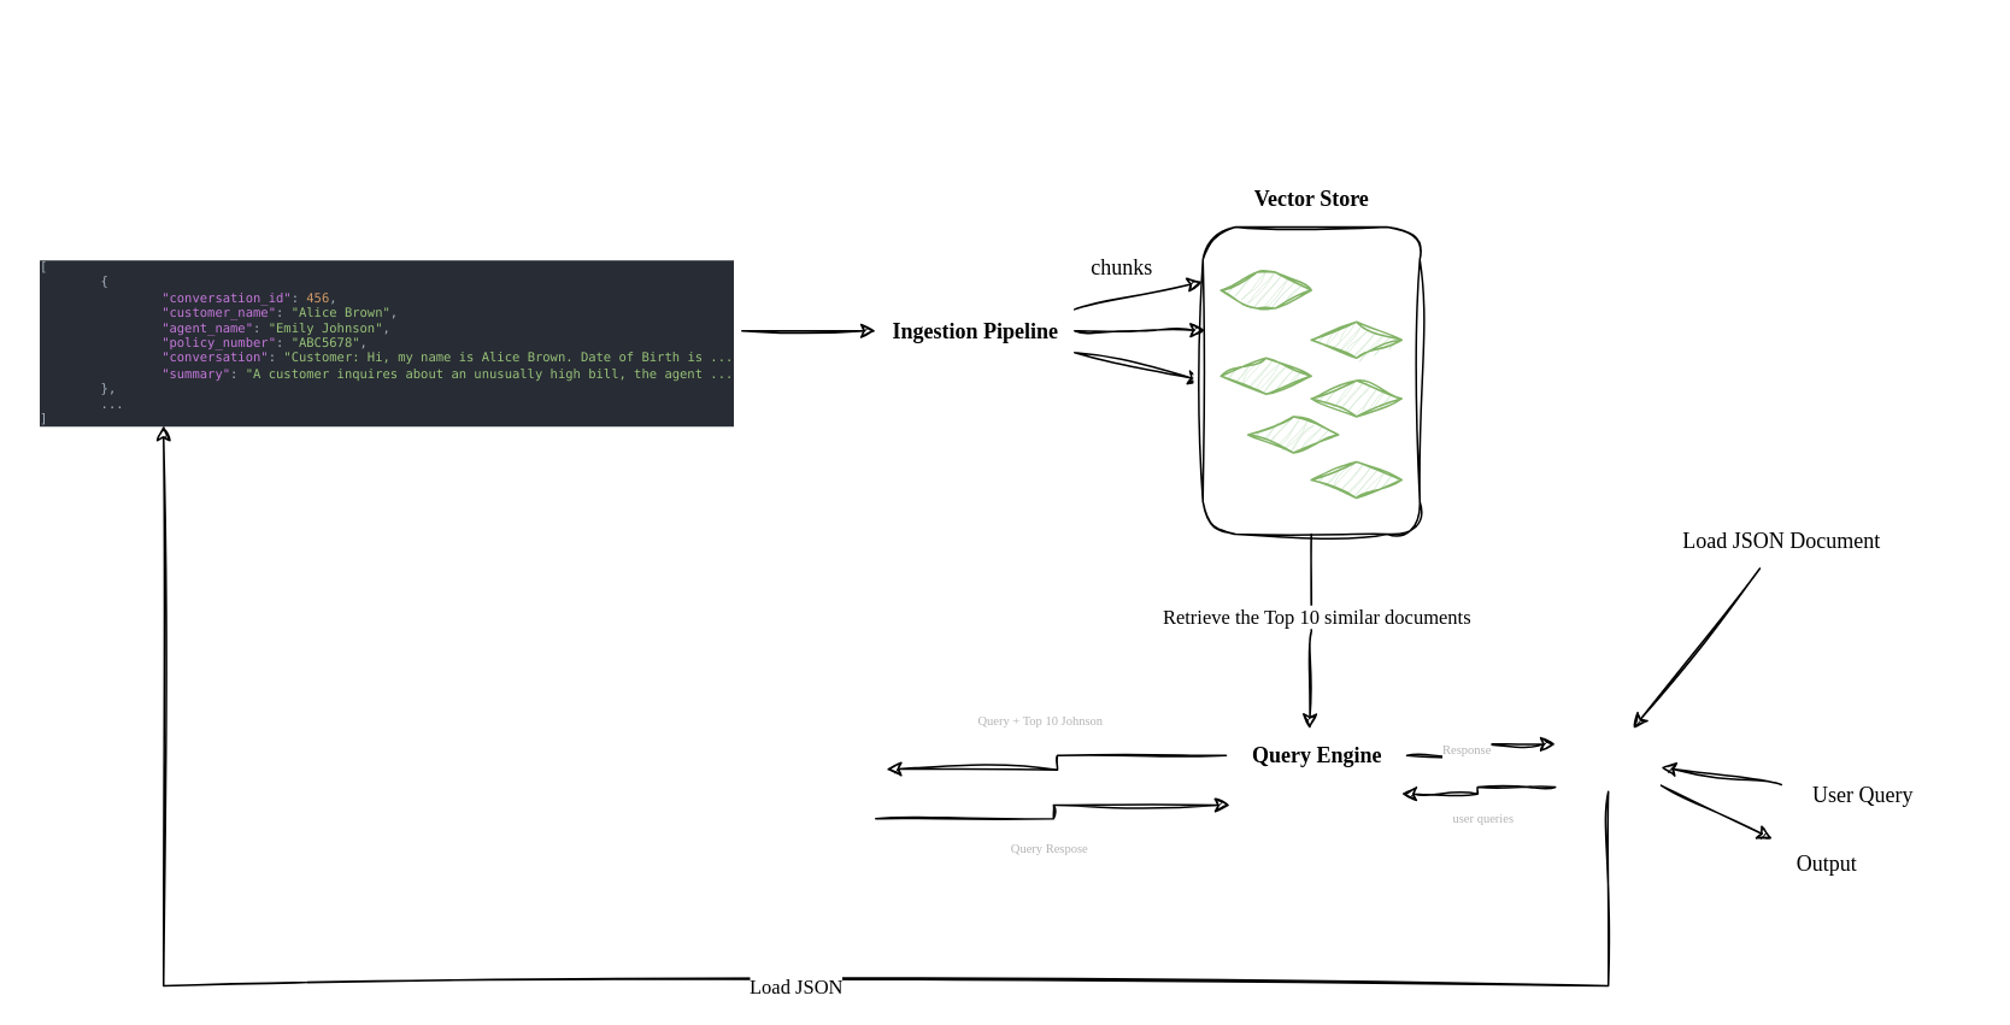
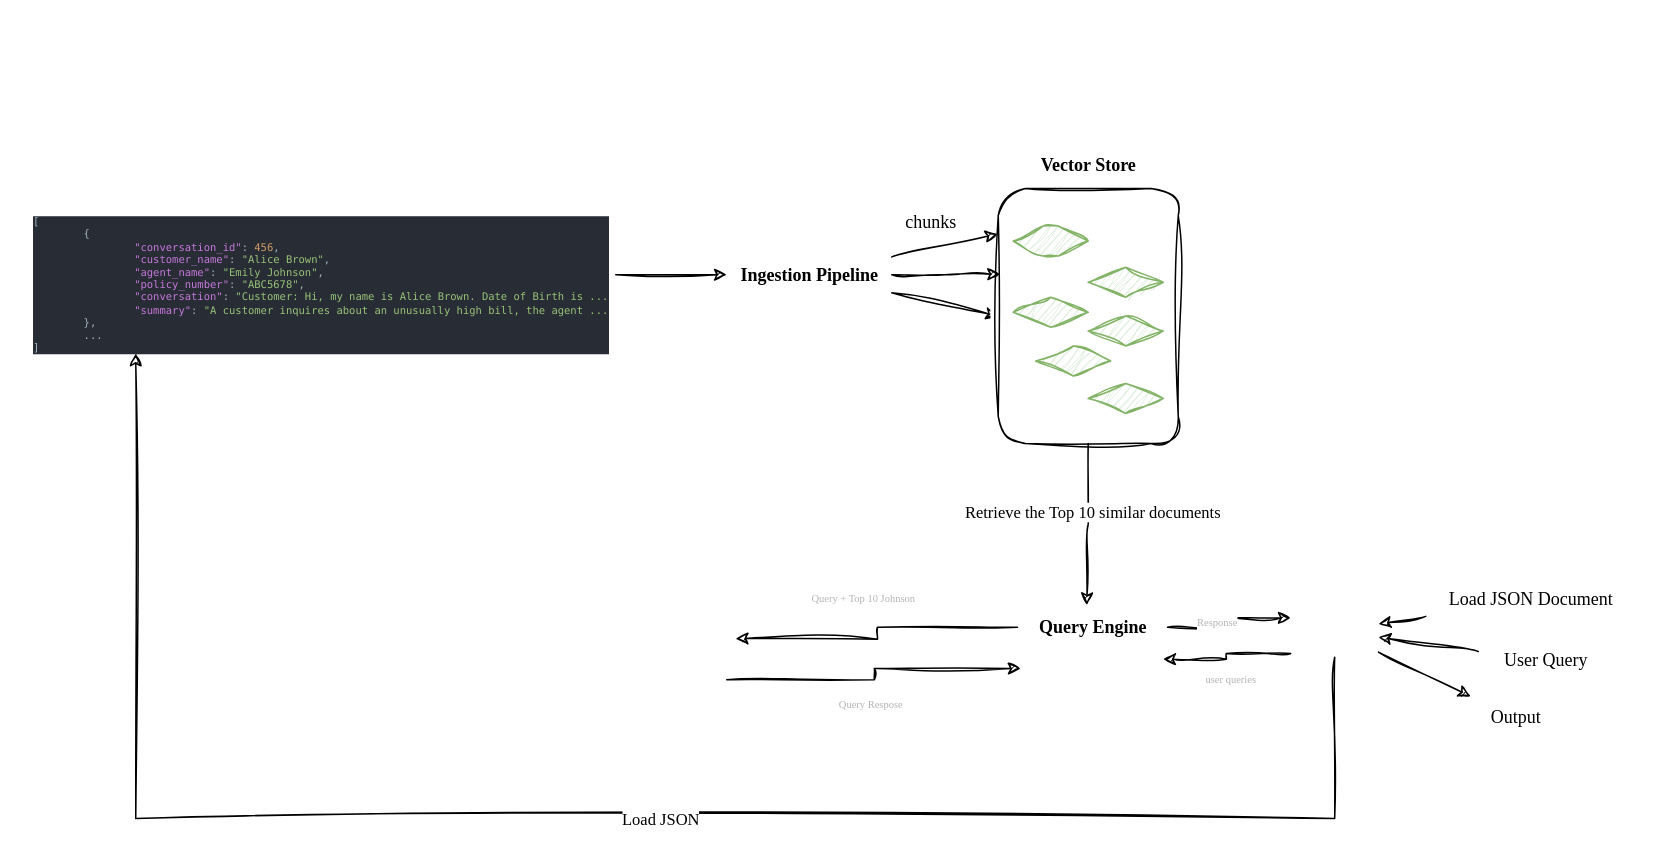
  <mxCell id="0" />
  <mxCell id="1" parent="0" />
  <mxCell id="2" value="" style="shape=image;verticalLabelPosition=bottom;labelBackgroundColor=default;verticalAlign=top;aspect=fixed;imageAspect=0;image=https://assets.zilliz.com/Frame_4726_27730b6560.png;" vertex="1" parent="1"><mxGeometry x="491.86" y="115" width="94.28" height="55" as="geometry" /></mxCell>
  <mxCell id="3" value="" style="shape=image;verticalLabelPosition=bottom;labelBackgroundColor=default;verticalAlign=top;aspect=fixed;imageAspect=0;image=https://iconape.com/wp-content/png_logo_vector/elasticsearch-logo.png;" vertex="1" parent="1"><mxGeometry x="660" y="20" width="130" height="130" as="geometry" /></mxCell>
  <mxCell id="4" value="" style="shape=image;verticalLabelPosition=bottom;labelBackgroundColor=default;verticalAlign=top;aspect=fixed;imageAspect=0;image=https://ollama.com/public/blog/meta-ollama-llama3.png;" vertex="1" parent="1"><mxGeometry x="377.49" y="407.5" width="106.51" height="90" as="geometry" /></mxCell>
  <mxCell id="5" style="rounded=0;sketch=1;hachureGap=4;jiggle=2;curveFitting=1;orthogonalLoop=1;jettySize=auto;html=1;fontFamily=Architects Daughter;fontSource=https%3A%2F%2Ffonts.googleapis.com%2Fcss%3Ffamily%3DArchitects%2BDaughter;" edge="1" parent="1" source="7" target="34"><mxGeometry relative="1" as="geometry" /></mxCell>
  <mxCell id="6" style="edgeStyle=orthogonalEdgeStyle;rounded=0;sketch=1;hachureGap=4;jiggle=2;curveFitting=1;orthogonalLoop=1;jettySize=auto;html=1;entryX=1;entryY=0.25;entryDx=0;entryDy=0;fontFamily=Architects Daughter;fontSource=https%3A%2F%2Ffonts.googleapis.com%2Fcss%3Ffamily%3DArchitects%2BDaughter;" edge="1" parent="1" source="7" target="23"><mxGeometry relative="1" as="geometry"><Array as="points"><mxPoint x="817" y="435" /><mxPoint x="817" y="439" /></Array></mxGeometry></mxCell>
  <mxCell id="7" value="" style="shape=image;verticalLabelPosition=bottom;labelBackgroundColor=default;verticalAlign=top;aspect=fixed;imageAspect=0;image=https://miro.medium.com/v2/resize:fit:1200/1*M7OPq5G3r4PZXeey57h0Vg@2x.jpeg;" vertex="1" parent="1"><mxGeometry x="860" y="402.5" width="58.5" height="35" as="geometry" /></mxCell>
  <mxCell id="8" style="edgeStyle=orthogonalEdgeStyle;rounded=0;sketch=1;hachureGap=4;jiggle=2;curveFitting=1;orthogonalLoop=1;jettySize=auto;html=1;fontFamily=Architects Daughter;fontSource=https%3A%2F%2Ffonts.googleapis.com%2Fcss%3Ffamily%3DArchitects%2BDaughter;" edge="1" parent="1" source="9" target="11"><mxGeometry relative="1" as="geometry" /></mxCell>
  <mxCell id="9" value="&lt;div style=&quot;background-color: rgb(40, 44, 52); color: rgb(171, 178, 191); font-size: 7px;&quot;&gt;&lt;pre style=&quot;font-family: Menlo, monospace; font-size: 7px;&quot;&gt;&lt;span style=&quot;color: rgb(166, 178, 192); font-size: 7px;&quot;&gt;[&lt;br style=&quot;font-size: 7px;&quot;&gt;&lt;span style=&quot;white-space: pre; font-size: 7px;&quot;&gt;&#09;&lt;/span&gt;{&lt;br style=&quot;font-size: 7px;&quot;&gt;&lt;/span&gt;&lt;span style=&quot;color: rgb(198, 121, 221); font-size: 7px;&quot;&gt;&lt;span style=&quot;white-space: pre; font-size: 7px;&quot;&gt;&#09;&lt;span style=&quot;white-space: pre; font-size: 7px;&quot;&gt;&#09;&lt;/span&gt;&lt;/span&gt;&quot;conversation_id&quot;&lt;/span&gt;&lt;span style=&quot;color: rgb(166, 178, 192); font-size: 7px;&quot;&gt;: &lt;/span&gt;&lt;span style=&quot;color: rgb(209, 154, 102); font-size: 7px;&quot;&gt;456&lt;/span&gt;&lt;span style=&quot;color: rgb(166, 178, 192); font-size: 7px;&quot;&gt;,&lt;br style=&quot;font-size: 7px;&quot;&gt;&lt;/span&gt;&lt;span style=&quot;color: rgb(198, 121, 221); font-size: 7px;&quot;&gt;&lt;span style=&quot;white-space: pre; font-size: 7px;&quot;&gt;&#09;&lt;/span&gt;&lt;span style=&quot;white-space: pre; font-size: 7px;&quot;&gt;&#09;&lt;/span&gt;&quot;customer_name&quot;&lt;/span&gt;&lt;span style=&quot;color: rgb(166, 178, 192); font-size: 7px;&quot;&gt;: &lt;/span&gt;&lt;span style=&quot;color: rgb(152, 195, 121); font-size: 7px;&quot;&gt;&quot;Alice Brown&quot;&lt;/span&gt;&lt;span style=&quot;color: rgb(166, 178, 192); font-size: 7px;&quot;&gt;,&lt;br style=&quot;font-size: 7px;&quot;&gt;&lt;/span&gt;&lt;span style=&quot;color: rgb(198, 121, 221); font-size: 7px;&quot;&gt;&lt;span style=&quot;white-space: pre; font-size: 7px;&quot;&gt;&#09;&lt;/span&gt;&lt;span style=&quot;white-space: pre; font-size: 7px;&quot;&gt;&#09;&lt;/span&gt;&quot;agent_name&quot;&lt;/span&gt;&lt;span style=&quot;color: rgb(166, 178, 192); font-size: 7px;&quot;&gt;: &lt;/span&gt;&lt;span style=&quot;color: rgb(152, 195, 121); font-size: 7px;&quot;&gt;&quot;Emily Johnson&quot;&lt;/span&gt;&lt;span style=&quot;color: rgb(166, 178, 192); font-size: 7px;&quot;&gt;,&lt;br style=&quot;font-size: 7px;&quot;&gt;&lt;/span&gt;&lt;span style=&quot;color: rgb(198, 121, 221); font-size: 7px;&quot;&gt;&lt;span style=&quot;white-space: pre; font-size: 7px;&quot;&gt;&#09;&lt;/span&gt;&lt;span style=&quot;white-space: pre; font-size: 7px;&quot;&gt;&#09;&lt;/span&gt;&quot;policy_number&quot;&lt;/span&gt;&lt;span style=&quot;color: rgb(166, 178, 192); font-size: 7px;&quot;&gt;: &lt;/span&gt;&lt;span style=&quot;color: rgb(152, 195, 121); font-size: 7px;&quot;&gt;&quot;ABC5678&quot;&lt;/span&gt;&lt;span style=&quot;color: rgb(166, 178, 192); font-size: 7px;&quot;&gt;,&lt;br style=&quot;font-size: 7px;&quot;&gt;&lt;/span&gt;&lt;span style=&quot;color: rgb(198, 121, 221); font-size: 7px;&quot;&gt;&lt;span style=&quot;white-space: pre; font-size: 7px;&quot;&gt;&#09;&lt;/span&gt;&lt;span style=&quot;white-space: pre; font-size: 7px;&quot;&gt;&#09;&lt;/span&gt;&quot;conversation&quot;&lt;/span&gt;&lt;span style=&quot;color: rgb(166, 178, 192); font-size: 7px;&quot;&gt;: &lt;/span&gt;&lt;span style=&quot;color: rgb(152, 195, 121); font-size: 7px;&quot;&gt;&quot;Customer: Hi, my name is Alice Brown. Date of Birth is ...&lt;/span&gt;&lt;span style=&quot;color: rgb(166, 178, 192); font-size: 7px;&quot;&gt;&lt;br style=&quot;font-size: 7px;&quot;&gt;&lt;/span&gt;&lt;span style=&quot;color: rgb(198, 121, 221); font-size: 7px;&quot;&gt;&lt;span style=&quot;white-space: pre; font-size: 7px;&quot;&gt;&#09;&lt;/span&gt;&lt;span style=&quot;white-space: pre; font-size: 7px;&quot;&gt;&#09;&lt;/span&gt;&quot;summary&quot;&lt;/span&gt;&lt;span style=&quot;color: rgb(166, 178, 192); font-size: 7px;&quot;&gt;: &lt;/span&gt;&lt;span style=&quot;color: rgb(152, 195, 121); font-size: 7px;&quot;&gt;&quot;A customer inquires about an unusually high bill, the agent ...&lt;br style=&quot;font-size: 7px;&quot;&gt;&lt;/span&gt;&lt;span style=&quot;color: rgb(166, 178, 192); font-size: 7px;&quot;&gt;&lt;span style=&quot;white-space: pre; font-size: 7px;&quot;&gt;&#09;&lt;/span&gt;},&lt;br style=&quot;font-size: 7px;&quot;&gt;&lt;span style=&quot;white-space: pre; font-size: 7px;&quot;&gt;&#09;&lt;/span&gt;...&lt;br style=&quot;font-size: 7px;&quot;&gt;]&lt;/span&gt;&lt;/pre&gt;&lt;/div&gt;" style="text;whiteSpace=wrap;html=1;fontFamily=Architects Daughter;fontSource=https%3A%2F%2Ffonts.googleapis.com%2Fcss%3Ffamily%3DArchitects%2BDaughter;fontSize=7;" vertex="1" parent="1"><mxGeometry x="20" y="130" width="390" height="105" as="geometry" /></mxCell>
  <mxCell id="10" style="rounded=0;sketch=1;hachureGap=4;jiggle=2;curveFitting=1;orthogonalLoop=1;jettySize=auto;html=1;entryX=0;entryY=0.5;entryDx=0;entryDy=0;fontFamily=Architects Daughter;fontSource=https%3A%2F%2Ffonts.googleapis.com%2Fcss%3Ffamily%3DArchitects%2BDaughter;" edge="1" parent="1" source="11" target="12"><mxGeometry relative="1" as="geometry" /></mxCell>
  <mxCell id="11" value="&lt;b&gt;Ingestion Pipeline&lt;/b&gt;" style="text;html=1;align=center;verticalAlign=middle;resizable=0;points=[];autosize=1;strokeColor=none;fillColor=none;fontFamily=Architects Daughter;fontSource=https%3A%2F%2Ffonts.googleapis.com%2Fcss%3Ffamily%3DArchitects%2BDaughter;" vertex="1" parent="1"><mxGeometry x="484" y="167.5" width="110" height="30" as="geometry" /></mxCell>
  <mxCell id="12" value="" style="rounded=1;whiteSpace=wrap;html=1;sketch=1;hachureGap=4;jiggle=2;curveFitting=1;fontFamily=Architects Daughter;fontSource=https%3A%2F%2Ffonts.googleapis.com%2Fcss%3Ffamily%3DArchitects%2BDaughter;" vertex="1" parent="1"><mxGeometry x="665" y="125" width="120" height="170" as="geometry" /></mxCell>
  <mxCell id="13" value="&lt;b&gt;Vector Store&lt;/b&gt;" style="text;html=1;align=center;verticalAlign=middle;resizable=0;points=[];autosize=1;strokeColor=none;fillColor=none;fontFamily=Architects Daughter;fontSource=https%3A%2F%2Ffonts.googleapis.com%2Fcss%3Ffamily%3DArchitects%2BDaughter;" vertex="1" parent="1"><mxGeometry x="675" y="95" width="100" height="30" as="geometry" /></mxCell>
  <mxCell id="14" value="" style="shape=hexagon;perimeter=hexagonPerimeter2;whiteSpace=wrap;html=1;fixedSize=1;sketch=1;hachureGap=4;jiggle=2;curveFitting=1;fontFamily=Architects Daughter;fontSource=https%3A%2F%2Ffonts.googleapis.com%2Fcss%3Ffamily%3DArchitects%2BDaughter;fillColor=#d5e8d4;strokeColor=#82b366;" vertex="1" parent="1"><mxGeometry x="675" y="150" width="50" height="20" as="geometry" /></mxCell>
  <mxCell id="15" value="" style="shape=hexagon;perimeter=hexagonPerimeter2;whiteSpace=wrap;html=1;fixedSize=1;sketch=1;hachureGap=4;jiggle=2;curveFitting=1;fontFamily=Architects Daughter;fontSource=https%3A%2F%2Ffonts.googleapis.com%2Fcss%3Ffamily%3DArchitects%2BDaughter;fillColor=#d5e8d4;strokeColor=#82b366;size=55;" vertex="1" parent="1"><mxGeometry x="725" y="177.5" width="50" height="20" as="geometry" /></mxCell>
  <mxCell id="16" value="" style="shape=hexagon;perimeter=hexagonPerimeter2;whiteSpace=wrap;html=1;fixedSize=1;sketch=1;hachureGap=4;jiggle=2;curveFitting=1;fontFamily=Architects Daughter;fontSource=https%3A%2F%2Ffonts.googleapis.com%2Fcss%3Ffamily%3DArchitects%2BDaughter;fillColor=#d5e8d4;strokeColor=#82b366;size=55;" vertex="1" parent="1"><mxGeometry x="675" y="197.5" width="50" height="20" as="geometry" /></mxCell>
  <mxCell id="17" value="" style="shape=hexagon;perimeter=hexagonPerimeter2;whiteSpace=wrap;html=1;fixedSize=1;sketch=1;hachureGap=4;jiggle=2;curveFitting=1;fontFamily=Architects Daughter;fontSource=https%3A%2F%2Ffonts.googleapis.com%2Fcss%3Ffamily%3DArchitects%2BDaughter;fillColor=#d5e8d4;strokeColor=#82b366;size=55;" vertex="1" parent="1"><mxGeometry x="725" y="210" width="50" height="20" as="geometry" /></mxCell>
  <mxCell id="18" value="" style="shape=hexagon;perimeter=hexagonPerimeter2;whiteSpace=wrap;html=1;fixedSize=1;sketch=1;hachureGap=4;jiggle=2;curveFitting=1;fontFamily=Architects Daughter;fontSource=https%3A%2F%2Ffonts.googleapis.com%2Fcss%3Ffamily%3DArchitects%2BDaughter;fillColor=#d5e8d4;strokeColor=#82b366;size=55;" vertex="1" parent="1"><mxGeometry x="725" y="255" width="50" height="20" as="geometry" /></mxCell>
  <mxCell id="19" value="" style="shape=hexagon;perimeter=hexagonPerimeter2;whiteSpace=wrap;html=1;fixedSize=1;sketch=1;hachureGap=4;jiggle=2;curveFitting=1;fontFamily=Architects Daughter;fontSource=https%3A%2F%2Ffonts.googleapis.com%2Fcss%3Ffamily%3DArchitects%2BDaughter;fillColor=#d5e8d4;strokeColor=#82b366;size=55;" vertex="1" parent="1"><mxGeometry x="690" y="230" width="50" height="20" as="geometry" /></mxCell>
  <mxCell id="20" style="rounded=0;sketch=1;hachureGap=4;jiggle=2;curveFitting=1;orthogonalLoop=1;jettySize=auto;html=1;entryX=-0.003;entryY=0.178;entryDx=0;entryDy=0;entryPerimeter=0;fontFamily=Architects Daughter;fontSource=https%3A%2F%2Ffonts.googleapis.com%2Fcss%3Ffamily%3DArchitects%2BDaughter;" edge="1" parent="1" source="11" target="12"><mxGeometry relative="1" as="geometry" /></mxCell>
  <mxCell id="21" style="edgeStyle=orthogonalEdgeStyle;rounded=0;sketch=1;hachureGap=4;jiggle=2;curveFitting=1;orthogonalLoop=1;jettySize=auto;html=1;entryX=0.01;entryY=0.336;entryDx=0;entryDy=0;entryPerimeter=0;fontFamily=Architects Daughter;fontSource=https%3A%2F%2Ffonts.googleapis.com%2Fcss%3Ffamily%3DArchitects%2BDaughter;" edge="1" parent="1" source="11" target="12"><mxGeometry relative="1" as="geometry" /></mxCell>
  <mxCell id="22" value="chunks" style="text;html=1;align=center;verticalAlign=middle;resizable=0;points=[];autosize=1;strokeColor=none;fillColor=none;fontFamily=Architects Daughter;fontSource=https%3A%2F%2Ffonts.googleapis.com%2Fcss%3Ffamily%3DArchitects%2BDaughter;" vertex="1" parent="1"><mxGeometry x="590" y="133" width="60" height="30" as="geometry" /></mxCell>
  <mxCell id="23" value="" style="shape=image;verticalLabelPosition=bottom;labelBackgroundColor=default;verticalAlign=top;aspect=fixed;imageAspect=0;image=https://assets.zilliz.com/Frame_4726_27730b6560.png;" vertex="1" parent="1"><mxGeometry x="680.72" y="425" width="94.28" height="55" as="geometry" /></mxCell>
  <mxCell id="24" style="edgeStyle=orthogonalEdgeStyle;rounded=0;sketch=1;hachureGap=4;jiggle=2;curveFitting=1;orthogonalLoop=1;jettySize=auto;html=1;entryX=0;entryY=0.25;entryDx=0;entryDy=0;fontFamily=Architects Daughter;fontSource=https%3A%2F%2Ffonts.googleapis.com%2Fcss%3Ffamily%3DArchitects%2BDaughter;" edge="1" parent="1" source="27" target="7"><mxGeometry relative="1" as="geometry" /></mxCell>
  <mxCell id="25" value="Response" style="edgeLabel;html=1;align=center;verticalAlign=middle;resizable=0;points=[];sketch=1;hachureGap=4;jiggle=2;curveFitting=1;fontFamily=Architects Daughter;fontSource=https%3A%2F%2Ffonts.googleapis.com%2Fcss%3Ffamily%3DArchitects%2BDaughter;fontColor=#B3B3B3;fontSize=7;" vertex="1" connectable="0" parent="24"><mxGeometry x="-0.574" y="4" relative="1" as="geometry"><mxPoint x="14" y="1" as="offset" /></mxGeometry></mxCell>
  <mxCell id="26" style="edgeStyle=orthogonalEdgeStyle;rounded=0;sketch=1;hachureGap=4;jiggle=2;curveFitting=1;orthogonalLoop=1;jettySize=auto;html=1;fontFamily=Architects Daughter;fontSource=https%3A%2F%2Ffonts.googleapis.com%2Fcss%3Ffamily%3DArchitects%2BDaughter;" edge="1" parent="1" source="27"><mxGeometry relative="1" as="geometry"><mxPoint x="490" y="425" as="targetPoint" /></mxGeometry></mxCell>
  <mxCell id="27" value="&lt;b&gt;Query Engine&lt;/b&gt;" style="text;html=1;align=center;verticalAlign=middle;resizable=0;points=[];autosize=1;strokeColor=none;fillColor=none;fontFamily=Architects Daughter;fontSource=https%3A%2F%2Ffonts.googleapis.com%2Fcss%3Ffamily%3DArchitects%2BDaughter;" vertex="1" parent="1"><mxGeometry x="677.86" y="402.5" width="100" height="30" as="geometry" /></mxCell>
  <mxCell id="28" style="rounded=0;sketch=1;hachureGap=4;jiggle=2;curveFitting=1;orthogonalLoop=1;jettySize=auto;html=1;fontFamily=Architects Daughter;fontSource=https%3A%2F%2Ffonts.googleapis.com%2Fcss%3Ffamily%3DArchitects%2BDaughter;" edge="1" parent="1" source="29" target="7"><mxGeometry relative="1" as="geometry" /></mxCell>
  <mxCell id="29" value="User Query" style="text;html=1;align=center;verticalAlign=middle;resizable=0;points=[];autosize=1;strokeColor=none;fillColor=none;fontFamily=Architects Daughter;fontSource=https%3A%2F%2Ffonts.googleapis.com%2Fcss%3Ffamily%3DArchitects%2BDaughter;" vertex="1" parent="1"><mxGeometry x="985" y="425" width="90" height="30" as="geometry" /></mxCell>
  <mxCell id="30" style="edgeStyle=orthogonalEdgeStyle;rounded=0;sketch=1;hachureGap=4;jiggle=2;curveFitting=1;orthogonalLoop=1;jettySize=auto;html=1;fontFamily=Architects Daughter;fontSource=https%3A%2F%2Ffonts.googleapis.com%2Fcss%3Ffamily%3DArchitects%2BDaughter;" edge="1" parent="1" source="7"><mxGeometry relative="1" as="geometry"><mxPoint x="90" y="235" as="targetPoint" /><Array as="points"><mxPoint x="889" y="545" /><mxPoint x="90" y="545" /></Array></mxGeometry></mxCell>
  <mxCell id="31" value="Load JSON" style="edgeLabel;html=1;align=center;verticalAlign=middle;resizable=0;points=[];sketch=1;hachureGap=4;jiggle=2;curveFitting=1;fontFamily=Architects Daughter;fontSource=https%3A%2F%2Ffonts.googleapis.com%2Fcss%3Ffamily%3DArchitects%2BDaughter;" vertex="1" connectable="0" parent="30"><mxGeometry x="-0.085" relative="1" as="geometry"><mxPoint as="offset" /></mxGeometry></mxCell>
  <mxCell id="32" style="rounded=0;sketch=1;hachureGap=4;jiggle=2;curveFitting=1;orthogonalLoop=1;jettySize=auto;html=1;fontFamily=Architects Daughter;fontSource=https%3A%2F%2Ffonts.googleapis.com%2Fcss%3Ffamily%3DArchitects%2BDaughter;" edge="1" parent="1" source="33" target="7"><mxGeometry relative="1" as="geometry" /></mxCell>
- <mxCell id="33" value="Load JSON Document" style="text;html=1;align=center;verticalAlign=middle;resizable=0;points=[];autosize=1;strokeColor=none;fillColor=none;fontFamily=Architects Daughter;fontSource=https%3A%2F%2Ffonts.googleapis.com%2Fcss%3Ffamily%3DArchitects%2BDaughter;" vertex="1" parent="1"><mxGeometry x="915" y="284" width="140" height="30" as="geometry" /></mxCell>
+ <mxCell id="33" value="Load JSON Document" style="text;html=1;align=center;verticalAlign=middle;resizable=0;points=[];autosize=1;strokeColor=none;fillColor=none;fontFamily=Architects Daughter;fontSource=https%3A%2F%2Ffonts.googleapis.com%2Fcss%3Ffamily%3DArchitects%2BDaughter;" vertex="1" parent="1"><mxGeometry x="950" y="384" width="140" height="30" as="geometry" /></mxCell>
  <mxCell id="34" value="Output" style="text;html=1;align=center;verticalAlign=middle;resizable=0;points=[];autosize=1;strokeColor=none;fillColor=none;fontFamily=Architects Daughter;fontSource=https%3A%2F%2Ffonts.googleapis.com%2Fcss%3Ffamily%3DArchitects%2BDaughter;" vertex="1" parent="1"><mxGeometry x="980" y="463" width="60" height="30" as="geometry" /></mxCell>
  <mxCell id="35" value="user queries" style="text;html=1;align=center;verticalAlign=middle;resizable=0;points=[];autosize=1;strokeColor=none;fillColor=none;fontFamily=Architects Daughter;fontSource=https%3A%2F%2Ffonts.googleapis.com%2Fcss%3Ffamily%3DArchitects%2BDaughter;labelBackgroundColor=default;fontColor=#B3B3B3;fontSize=7;" vertex="1" parent="1"><mxGeometry x="790" y="442.5" width="60" height="20" as="geometry" /></mxCell>
  <mxCell id="36" style="edgeStyle=orthogonalEdgeStyle;rounded=0;sketch=1;hachureGap=4;jiggle=2;curveFitting=1;orthogonalLoop=1;jettySize=auto;html=1;entryX=0.462;entryY=0.01;entryDx=0;entryDy=0;entryPerimeter=0;fontFamily=Architects Daughter;fontSource=https%3A%2F%2Ffonts.googleapis.com%2Fcss%3Ffamily%3DArchitects%2BDaughter;" edge="1" parent="1" source="12" target="27"><mxGeometry relative="1" as="geometry" /></mxCell>
  <mxCell id="37" value="Retrieve the Top 10 similar documents" style="edgeLabel;html=1;align=center;verticalAlign=middle;resizable=0;points=[];sketch=1;hachureGap=4;jiggle=2;curveFitting=1;fontFamily=Architects Daughter;fontSource=https%3A%2F%2Ffonts.googleapis.com%2Fcss%3Ffamily%3DArchitects%2BDaughter;" vertex="1" connectable="0" parent="36"><mxGeometry x="-0.175" y="2" relative="1" as="geometry"><mxPoint as="offset" /></mxGeometry></mxCell>
  <mxCell id="38" style="edgeStyle=orthogonalEdgeStyle;rounded=0;sketch=1;hachureGap=4;jiggle=2;curveFitting=1;orthogonalLoop=1;jettySize=auto;html=1;entryX=-0.008;entryY=0.364;entryDx=0;entryDy=0;entryPerimeter=0;fontFamily=Architects Daughter;fontSource=https%3A%2F%2Ffonts.googleapis.com%2Fcss%3Ffamily%3DArchitects%2BDaughter;" edge="1" parent="1" source="4" target="23"><mxGeometry relative="1" as="geometry" /></mxCell>
  <mxCell id="39" value="Query Respose" style="text;html=1;align=center;verticalAlign=middle;resizable=0;points=[];autosize=1;strokeColor=none;fillColor=none;fontFamily=Architects Daughter;fontSource=https%3A%2F%2Ffonts.googleapis.com%2Fcss%3Ffamily%3DArchitects%2BDaughter;labelBackgroundColor=default;fontColor=#B3B3B3;fontSize=7;" vertex="1" parent="1"><mxGeometry x="545" y="460" width="70" height="20" as="geometry" /></mxCell>
  <mxCell id="40" value="Query + Top 10 Johnson" style="text;html=1;align=center;verticalAlign=middle;resizable=0;points=[];autosize=1;strokeColor=none;fillColor=none;fontFamily=Architects Daughter;fontSource=https%3A%2F%2Ffonts.googleapis.com%2Fcss%3Ffamily%3DArchitects%2BDaughter;labelBackgroundColor=default;fontColor=#B3B3B3;fontSize=7;" vertex="1" parent="1"><mxGeometry x="520" y="389" width="110" height="20" as="geometry" /></mxCell>
